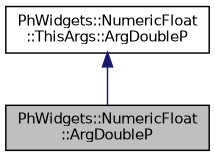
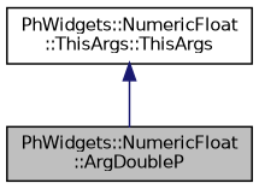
  digraph {
    node [color=black fontname=Helvetica fontsize=10 shape=record style=filled]
    n1 [fillcolor=grey75 fontcolor=black height=0.2 label="PhWidgets::NumericFloat\l::ArgDoubleP" width=0.4]
-   n2 [fillcolor=white height=0.2 label="PhWidgets::NumericFloat\l::ThisArgs::ArgDoubleP" width=0.4]
+   n2 [fillcolor=white height=0.2 label="PhWidgets::NumericFloat\l::ThisArgs::ThisArgs" width=0.4]
    n2 -> n1 [color=midnightblue dir=back fontname=Helvetica fontsize=10 labelfontname=Helvetica labelfontsize=10 style=solid]
  }
